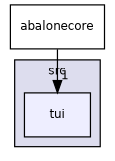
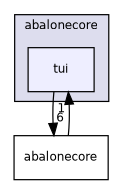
  digraph {
    compound=true
    node [fontname=Helvetica fontsize=10 shape=box]
    edge [labeldistance=1.5 labelfontname=Helvetica labelfontsize=10]
    n1 [fillcolor="#eeeeff" label=tui pencolor=black style=filled]
    n2 [label=abalonecore]
    subgraph cluster_1 {
      bgcolor="#ddddee"
      fontname=Helvetica
      fontsize=10
-     label=src
+     label=abalonecore
      pencolor=black
      n1
    }
+   n1 -> n2 [headlabel=6]
    n2 -> n1 [headlabel=1]
  }
